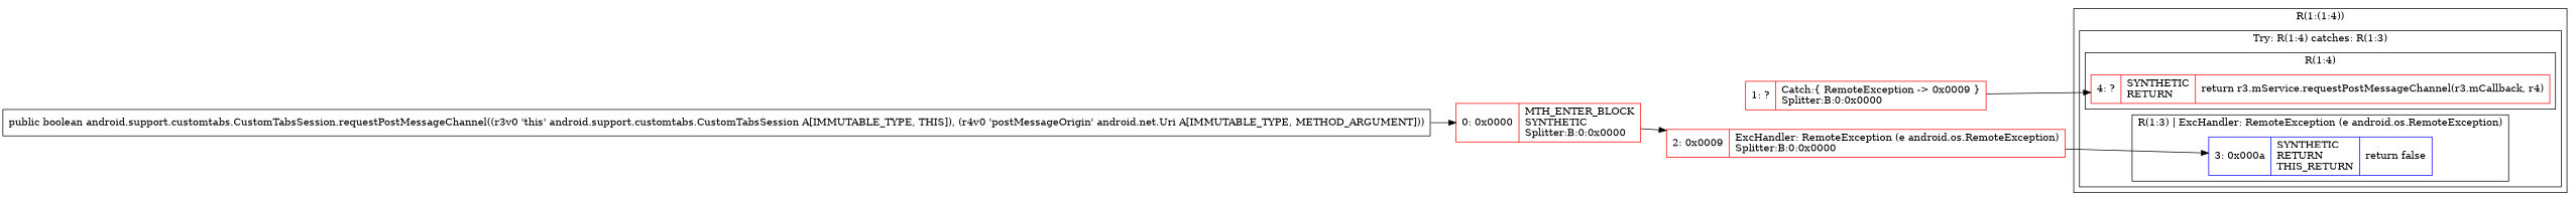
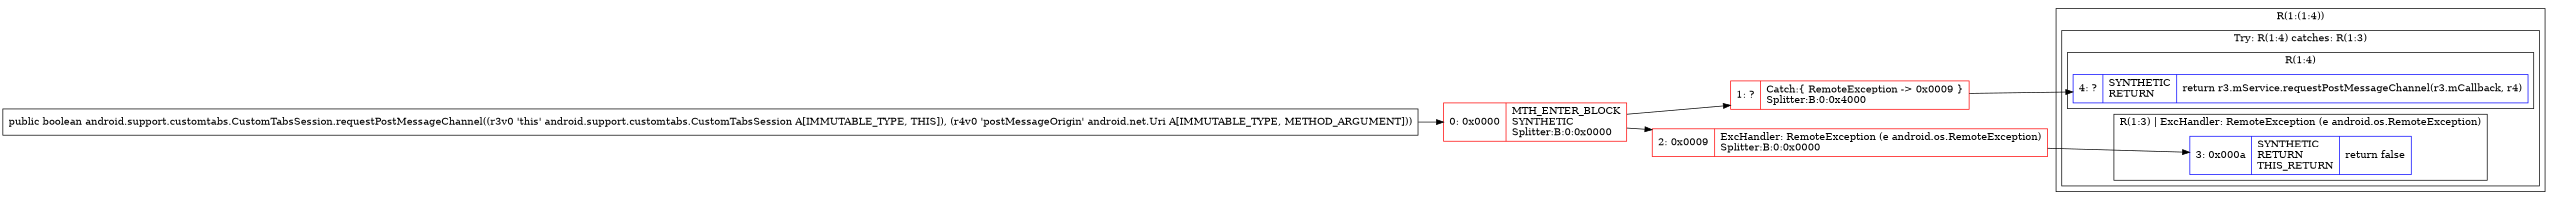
  digraph {
    rankdir=LR
    node [color=red shape=record]
-   n1 [label="{4\:\ ?|SYNTHETIC\lRETURN\l|return r3.mService.requestPostMessageChannel(r3.mCallback, r4)\l}"]
+   n1 [color=blue label="{4\:\ ?|SYNTHETIC\lRETURN\l|return r3.mService.requestPostMessageChannel(r3.mCallback, r4)\l}"]
    n2 [color=blue label="{3\:\ 0x000a|SYNTHETIC\lRETURN\lTHIS_RETURN\l|return false\l}"]
    n3 [label="{0\:\ 0x0000|MTH_ENTER_BLOCK\lSYNTHETIC\lSplitter:B:0:0x0000\l}"]
-   n4 [label="{1\:\ ?|Catch:\{ RemoteException \-\> 0x0009 \}\lSplitter:B:0:0x0000\l}"]
+   n4 [label="{1\:\ ?|Catch:\{ RemoteException \-\> 0x0009 \}\lSplitter:B:0:0x4000\l}"]
    n5 [label="{2\:\ 0x0009|ExcHandler: RemoteException (e android.os.RemoteException)\lSplitter:B:0:0x0000\l}"]
    n6 [label="{public boolean android.support.customtabs.CustomTabsSession.requestPostMessageChannel((r3v0 'this' android.support.customtabs.CustomTabsSession A[IMMUTABLE_TYPE, THIS]), (r4v0 'postMessageOrigin' android.net.Uri A[IMMUTABLE_TYPE, METHOD_ARGUMENT])) }" color=""]
    subgraph cluster_1 {
      label="R(1:(1:4))"
      subgraph cluster_2 {
        label="Try: R(1:4) catches: R(1:3)"
        subgraph cluster_3 {
          label="R(1:4)"
          n1
        }
        subgraph cluster_4 {
          label="R(1:3) | ExcHandler: RemoteException (e android.os.RemoteException)\l"
          n2
        }
      }
    }
    subgraph cluster_5 {
      label="R(1:3) | ExcHandler: RemoteException (e android.os.RemoteException)\l"
    }
+   n3 -> n4
    n3 -> n5
    n4 -> n1
    n5 -> n2
    n6 -> n3
  }
